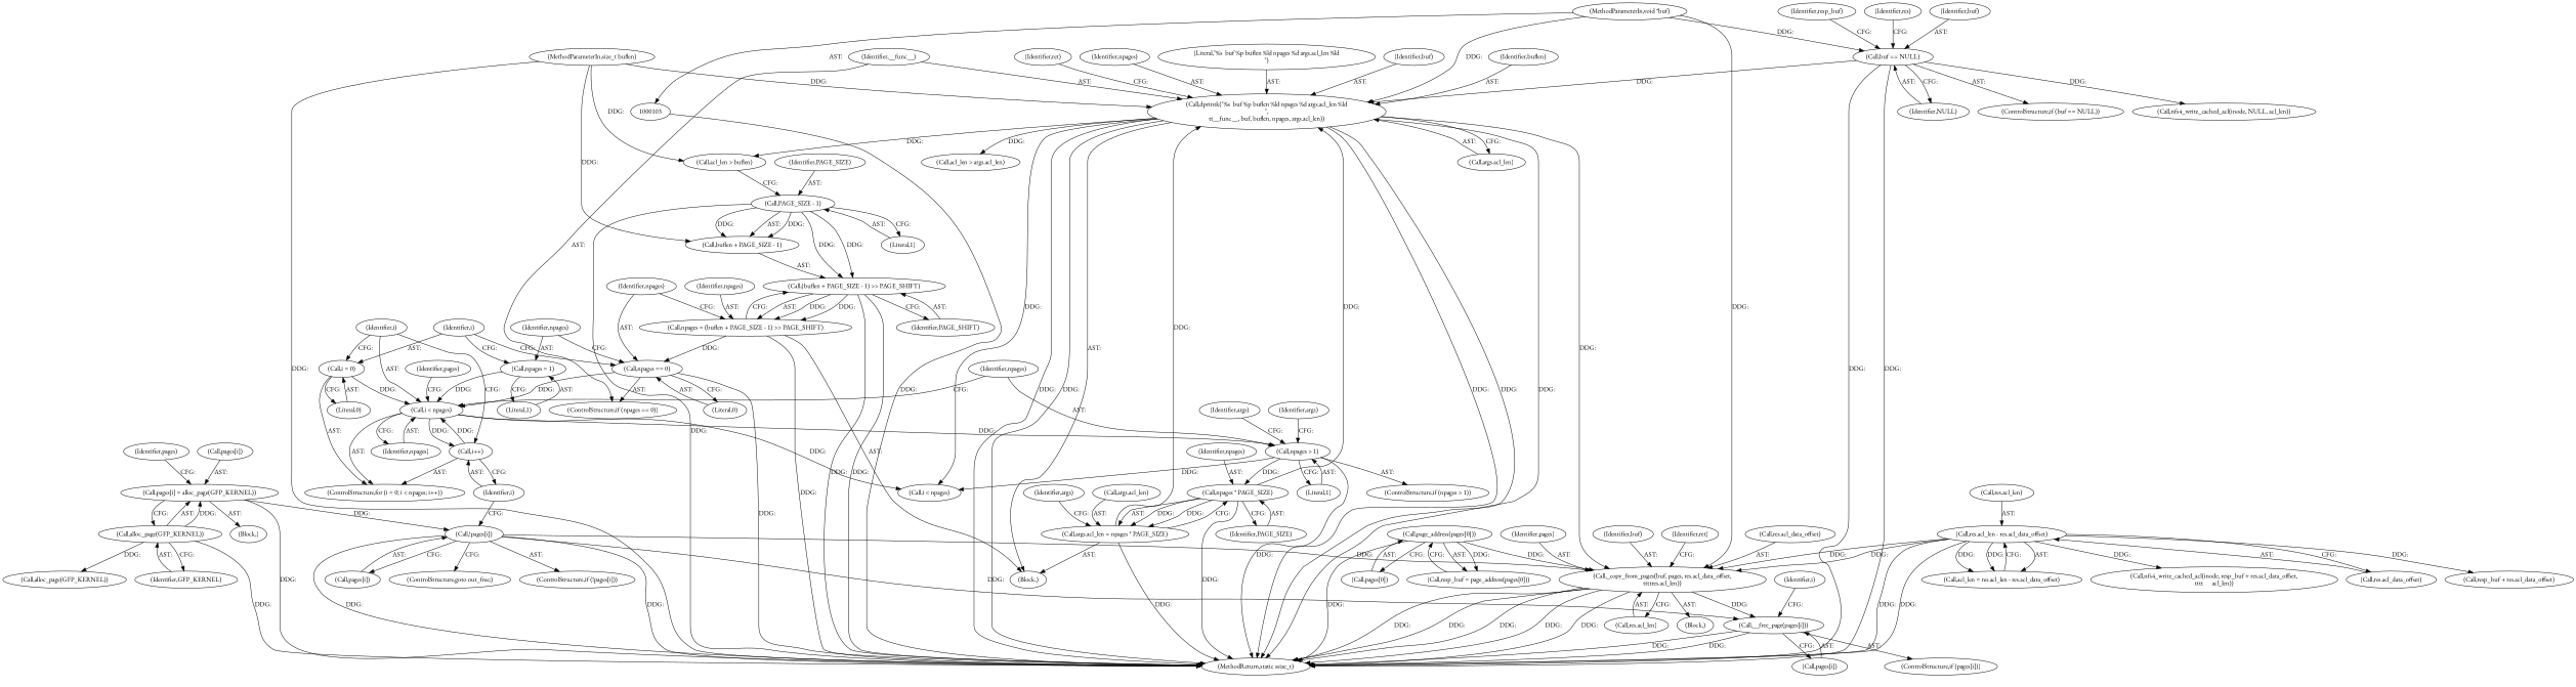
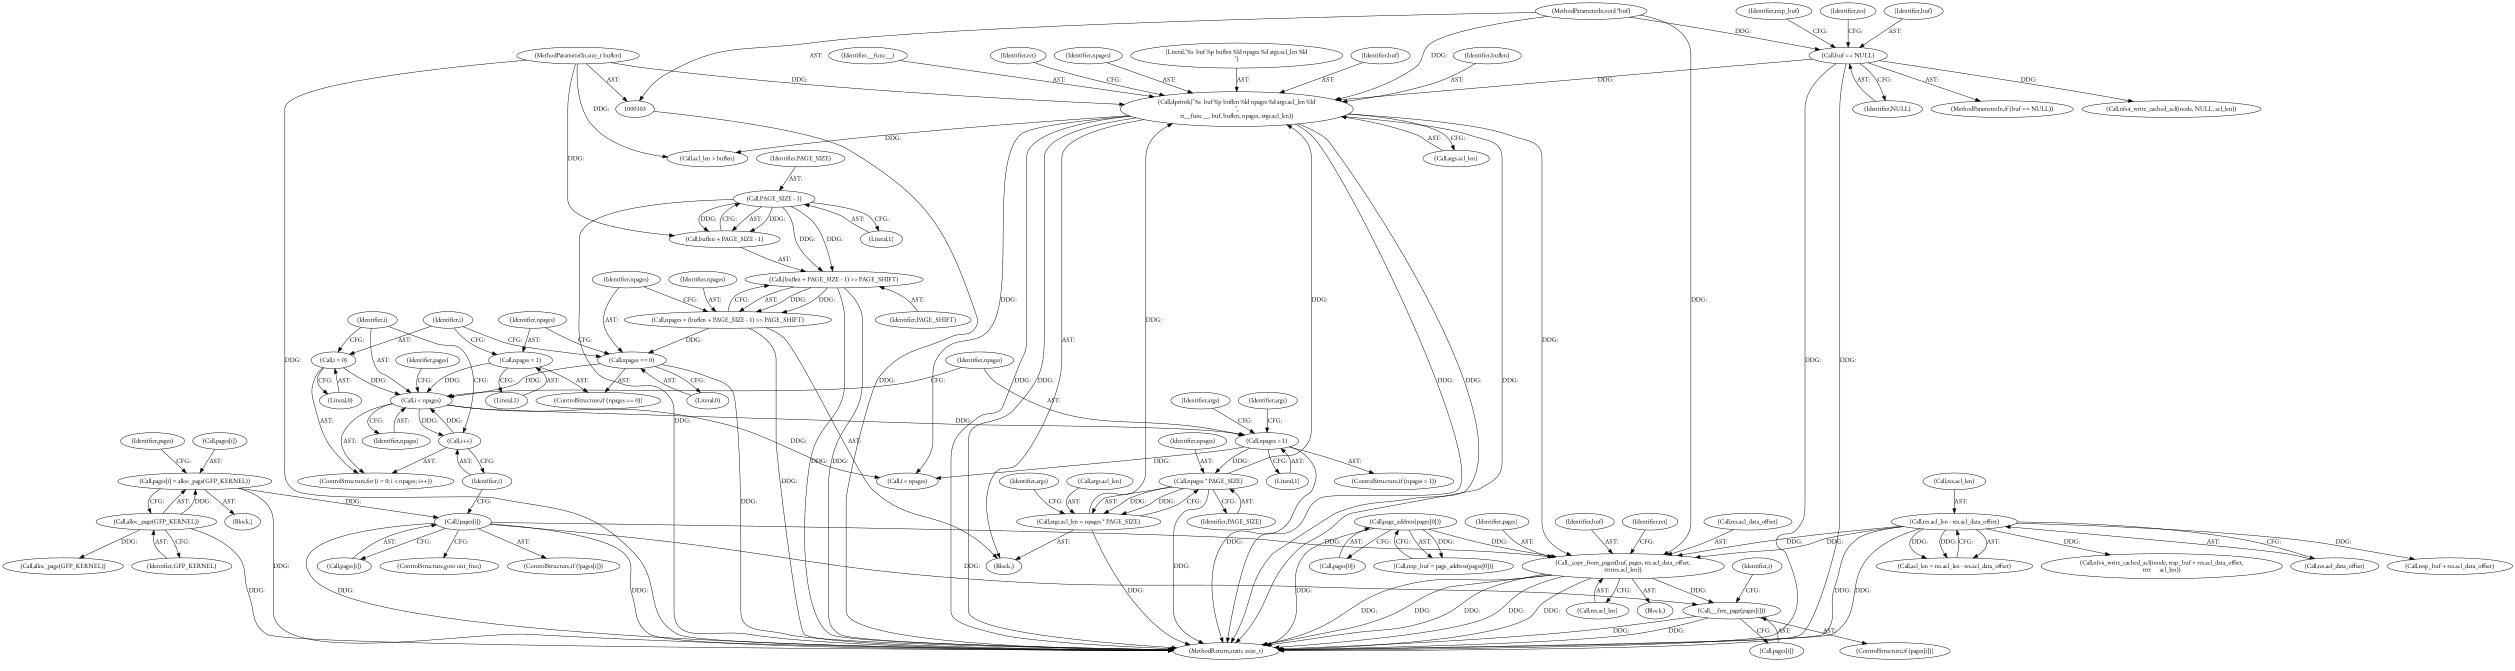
  digraph {
    fontname="EB Garamond"
    node [fontname="EB Garamond"]
    edge [fontname="EB Garamond"]
    n1 [label="(Call,__free_page(pages[i]))"]
    n2 [label="(Call,pages[i])"]
    n3 [label="(MethodReturn,static ssize_t)"]
    n4 [label="(ControlStructure,if (pages[i]))"]
    n5 [label="(Call,_copy_from_pages(buf, pages, res.acl_data_offset,\n\t\t\t\tres.acl_len))"]
    n6 [label="(Block,)"]
    n7 [label="(Call,res.acl_len)"]
    n8 [label="(Call,dprintk(\"%s  buf %p buflen %ld npages %d args.acl_len %ld\n\",\n\t\t__func__, buf, buflen, npages, args.acl_len))"]
    n9 [label="(Call,i < npages)"]
    n10 [label="(Block,)"]
    n11 [label="(Call,args.acl_len)"]
    n12 [label="(Call,acl_len > buflen)"]
-   n13 [label="(Call,acl_len > args.acl_len)"]
    n14 [label="(Call,buf == NULL)"]
    n15 [label="(Identifier,NULL)"]
-   n16 [label="(ControlStructure,if (buf == NULL))"]
+   n16 [label="(MethodParameterIn,if (buf == NULL))"]
    n17 [label="(Call,nfs4_write_cached_acl(inode, NULL, acl_len))"]
    n18 [label="(MethodParameterIn,void *buf)"]
    1000103
    n20 [label="(MethodParameterIn,size_t buflen)"]
    n21 [label="(Call,buflen + PAGE_SIZE - 1)"]
    n22 [label="(Call,(buflen + PAGE_SIZE - 1) >> PAGE_SHIFT)"]
    n23 [label="(Call,npages = (buflen + PAGE_SIZE - 1) >> PAGE_SHIFT)"]
    n24 [label="(Identifier,PAGE_SHIFT)"]
    n25 [label="(Call,PAGE_SIZE - 1)"]
    n26 [label="(Call,npages * PAGE_SIZE)"]
    n27 [label="(Call,args.acl_len = npages * PAGE_SIZE)"]
    n28 [label="(Identifier,PAGE_SIZE)"]
    n29 [label="(Call,npages > 1)"]
    n30 [label="(Literal,1)"]
    n31 [label="(ControlStructure,if (npages > 1))"]
    n32 [label="(Call,i < npages)"]
    n33 [label="(Call,i++)"]
    n34 [label="(Identifier,npages)"]
    n35 [label="(ControlStructure,for (i = 0; i < npages; i++))"]
    n36 [label="(Identifier,i)"]
    n37 [label="(Call,i = 0)"]
    n38 [label="(Literal,0)"]
    n39 [label="(Call,!pages[i])"]
    n40 [label="(Call,npages == 0)"]
    n41 [label="(ControlStructure,if (npages == 0))"]
    n42 [label="(Literal,0)"]
    n43 [label="(Literal,1)"]
    n44 [label="(Call,npages = 1)"]
    n45 [label="(Literal,1)"]
    n46 [label="(ControlStructure,if (!pages[i]))"]
    n47 [label="(Call,pages[i])"]
    n48 [label="(ControlStructure,goto out_free;)"]
    n49 [label="(Call,pages[i] = alloc_page(GFP_KERNEL))"]
    n50 [label="(Call,alloc_page(GFP_KERNEL))"]
    n51 [label="(Block,)"]
    n52 [label="(Call,alloc_page(GFP_KERNEL))"]
    n53 [label="(Identifier,GFP_KERNEL)"]
    n54 [label="(Call,page_address(pages[0]))"]
    n55 [label="(Call,pages[0])"]
    n56 [label="(Call,resp_buf = page_address(pages[0]))"]
    n57 [label="(Call,res.acl_len - res.acl_data_offset)"]
    n58 [label="(Call,nfs4_write_cached_acl(inode, resp_buf + res.acl_data_offset,\n\t\t\t\t      acl_len))"]
    n59 [label="(Call,acl_len = res.acl_len - res.acl_data_offset)"]
    n60 [label="(Call,res.acl_data_offset)"]
    n61 [label="(Call,resp_buf + res.acl_data_offset)"]
    n62 [label="(Identifier,ret)"]
    n63 [label="(Identifier,ret)"]
    n64 [label="(Identifier,buf)"]
    n65 [label="(Call,res.acl_data_offset)"]
    n66 [label="(Identifier,i)"]
    n67 [label="(Call,args.acl_len)"]
    n68 [label="(Identifier,npages)"]
    n69 [label="(Identifier,i)"]
    n70 [label="(Identifier,npages)"]
    n71 [label="(Identifier,__func__)"]
    n72 [label="(Call,res.acl_len)"]
    n73 [label="(Call,pages[i])"]
    n74 [label="(Identifier,i)"]
    n75 [label="(Identifier,pages)"]
    n76 [label="(Identifier,PAGE_SIZE)"]
    n77 [label="(Identifier,npages)"]
    n78 [label="(Identifier,pages)"]
    n79 [label="(Identifier,args)"]
    n80 [label="(Identifier,pages)"]
    n81 [label="(Identifier,buf)"]
    n82 [label="(Identifier,args)"]
    n83 [label="(Literal,\"%s  buf %p buflen %ld npages %d args.acl_len %ld\n\")"]
    n84 [label="(Identifier,buflen)"]
    n85 [label="(Identifier,args)"]
    n86 [label="(Identifier,npages)"]
    n87 [label="(Identifier,buf)"]
    n88 [label="(Identifier,resp_buf)"]
    n89 [label="(Identifier,npages)"]
    n90 [label="(Identifier,npages)"]
    n91 [label="(Identifier,res)"]
    n1 -> n2 [label="CFG: "]
    n1 -> n3 [label="DDG: "]
    n1 -> n3 [label="DDG: "]
    n1 -> n4 [label="AST: "]
    n2 -> n1 [label="AST: "]
    n5 -> n1 [label="DDG: "]
    n5 -> n3 [label="DDG: "]
    n5 -> n3 [label="DDG: "]
    n5 -> n3 [label="DDG: "]
    n5 -> n3 [label="DDG: "]
    n5 -> n3 [label="DDG: "]
    n5 -> n6 [label="AST: "]
    n5 -> n7 [label="CFG: "]
    n7 -> n5 [label="AST: "]
    n8 -> n3 [label="DDG: "]
    n8 -> n3 [label="DDG: "]
    n8 -> n3 [label="DDG: "]
    n8 -> n3 [label="DDG: "]
    n8 -> n3 [label="DDG: "]
    n8 -> n5 [label="DDG: "]
    n8 -> n9 [label="DDG: "]
    n8 -> n10 [label="AST: "]
    n8 -> n11 [label="CFG: "]
    n8 -> n12 [label="DDG: "]
-   n8 -> n13 [label="DDG: "]
    n11 -> n8 [label="AST: "]
    n14 -> n3 [label="DDG: "]
    n14 -> n3 [label="DDG: "]
    n14 -> n8 [label="DDG: "]
    n14 -> n15 [label="CFG: "]
    n14 -> n16 [label="AST: "]
    n14 -> n17 [label="DDG: "]
    n15 -> n14 [label="AST: "]
    n18 -> n5 [label="DDG: "]
    n18 -> n8 [label="DDG: "]
    n18 -> n14 [label="DDG: "]
    n18 -> 1000103 [label="AST: "]
    1000103 -> n3 [label="DDG: "]
    n20 -> n3 [label="DDG: "]
    n20 -> n8 [label="DDG: "]
    n20 -> n12 [label="DDG: "]
+   n20 -> 1000103 [label="AST: "]
    n20 -> n21 [label="DDG: "]
    n21 -> n22 [label="AST: "]
-   n12 -> n25 [label="CFG: "]
+   n21 -> n25 [label="CFG: "]
    n22 -> n3 [label="DDG: "]
    n22 -> n3 [label="DDG: "]
    n22 -> n23 [label="AST: "]
    n22 -> n23 [label="DDG: "]
    n22 -> n23 [label="DDG: "]
-   n22 -> n24 [label="CFG: "]
    n23 -> n3 [label="DDG: "]
    n23 -> n10 [label="AST: "]
    n23 -> n22 [label="CFG: "]
    n23 -> n40 [label="DDG: "]
    n24 -> n22 [label="AST: "]
    n25 -> n3 [label="DDG: "]
    n25 -> n21 [label="AST: "]
    n25 -> n21 [label="DDG: "]
    n25 -> n21 [label="DDG: "]
    n25 -> n22 [label="DDG: "]
    n25 -> n22 [label="DDG: "]
    n25 -> n43 [label="CFG: "]
    n26 -> n3 [label="DDG: "]
    n26 -> n8 [label="DDG: "]
    n26 -> n27 [label="AST: "]
    n26 -> n27 [label="DDG: "]
    n26 -> n27 [label="DDG: "]
    n26 -> n28 [label="CFG: "]
    n27 -> n3 [label="DDG: "]
    n27 -> n8 [label="DDG: "]
    n27 -> n10 [label="AST: "]
    n27 -> n26 [label="CFG: "]
    n28 -> n26 [label="AST: "]
    n29 -> n3 [label="DDG: "]
    n29 -> n9 [label="DDG: "]
    n29 -> n26 [label="DDG: "]
    n29 -> n30 [label="CFG: "]
    n29 -> n31 [label="AST: "]
    n30 -> n29 [label="AST: "]
    n32 -> n9 [label="DDG: "]
    n32 -> n29 [label="DDG: "]
    n32 -> n33 [label="DDG: "]
    n32 -> n34 [label="CFG: "]
    n32 -> n35 [label="AST: "]
    n33 -> n32 [label="DDG: "]
    n33 -> n35 [label="AST: "]
    n33 -> n36 [label="CFG: "]
    n34 -> n32 [label="AST: "]
    n36 -> n33 [label="AST: "]
    n36 -> n39 [label="CFG: "]
    n37 -> n32 [label="DDG: "]
    n37 -> n35 [label="AST: "]
    n37 -> n38 [label="CFG: "]
    n38 -> n37 [label="AST: "]
    n39 -> n1 [label="DDG: "]
    n39 -> n3 [label="DDG: "]
    n39 -> n3 [label="DDG: "]
    n39 -> n5 [label="DDG: "]
    n39 -> n46 [label="AST: "]
    n39 -> n47 [label="CFG: "]
    n39 -> n48 [label="CFG: "]
    n40 -> n3 [label="DDG: "]
    n40 -> n32 [label="DDG: "]
    n40 -> n41 [label="AST: "]
    n40 -> n42 [label="CFG: "]
    n42 -> n40 [label="AST: "]
    n43 -> n25 [label="AST: "]
    n44 -> n32 [label="DDG: "]
-   n71 -> n41 [label="AST: "]
+   n44 -> n41 [label="AST: "]
    n44 -> n45 [label="CFG: "]
    n45 -> n44 [label="AST: "]
    n47 -> n39 [label="AST: "]
    n49 -> n3 [label="DDG: "]
    n49 -> n39 [label="DDG: "]
    n49 -> n50 [label="CFG: "]
    n49 -> n51 [label="AST: "]
    n50 -> n3 [label="DDG: "]
    n50 -> n49 [label="AST: "]
    n50 -> n49 [label="DDG: "]
    n50 -> n52 [label="DDG: "]
    n50 -> n53 [label="CFG: "]
    n53 -> n50 [label="AST: "]
    n54 -> n3 [label="DDG: "]
    n54 -> n5 [label="DDG: "]
    n54 -> n55 [label="CFG: "]
    n54 -> n56 [label="AST: "]
    n54 -> n56 [label="DDG: "]
    n55 -> n54 [label="AST: "]
    n56 -> n54 [label="CFG: "]
    n57 -> n3 [label="DDG: "]
    n57 -> n3 [label="DDG: "]
    n57 -> n5 [label="DDG: "]
    n57 -> n5 [label="DDG: "]
    n57 -> n58 [label="DDG: "]
    n57 -> n59 [label="AST: "]
    n57 -> n59 [label="DDG: "]
    n57 -> n59 [label="DDG: "]
    n57 -> n60 [label="CFG: "]
    n57 -> n61 [label="DDG: "]
    n59 -> n57 [label="CFG: "]
    n60 -> n57 [label="AST: "]
    n62 -> n8 [label="CFG: "]
    n63 -> n5 [label="CFG: "]
    n64 -> n14 [label="AST: "]
    n65 -> n5 [label="AST: "]
    n66 -> n32 [label="AST: "]
    n66 -> n33 [label="CFG: "]
    n66 -> n37 [label="CFG: "]
    n67 -> n27 [label="AST: "]
    n68 -> n26 [label="AST: "]
    n69 -> n37 [label="AST: "]
    n69 -> n40 [label="CFG: "]
    n69 -> n44 [label="CFG: "]
    n70 -> n23 [label="CFG: "]
    n70 -> n40 [label="AST: "]
    n71 -> n8 [label="AST: "]
    n72 -> n57 [label="AST: "]
    n73 -> n49 [label="AST: "]
    n74 -> n1 [label="CFG: "]
    n75 -> n5 [label="AST: "]
    n76 -> n25 [label="AST: "]
    n77 -> n8 [label="AST: "]
    n78 -> n32 [label="CFG: "]
    n79 -> n27 [label="CFG: "]
    n80 -> n49 [label="CFG: "]
    n81 -> n5 [label="AST: "]
    n82 -> n29 [label="CFG: "]
    n83 -> n8 [label="AST: "]
    n84 -> n8 [label="AST: "]
    n85 -> n29 [label="CFG: "]
    n86 -> n40 [label="CFG: "]
    n86 -> n44 [label="AST: "]
    n87 -> n8 [label="AST: "]
    n88 -> n14 [label="CFG: "]
    n89 -> n29 [label="AST: "]
    n89 -> n32 [label="CFG: "]
    n90 -> n23 [label="AST: "]
    n91 -> n14 [label="CFG: "]
  }
